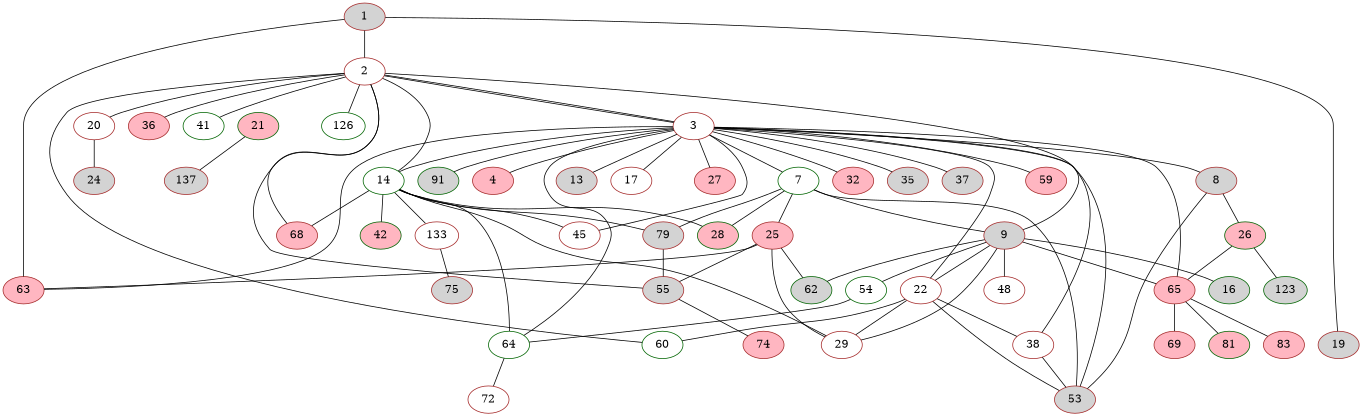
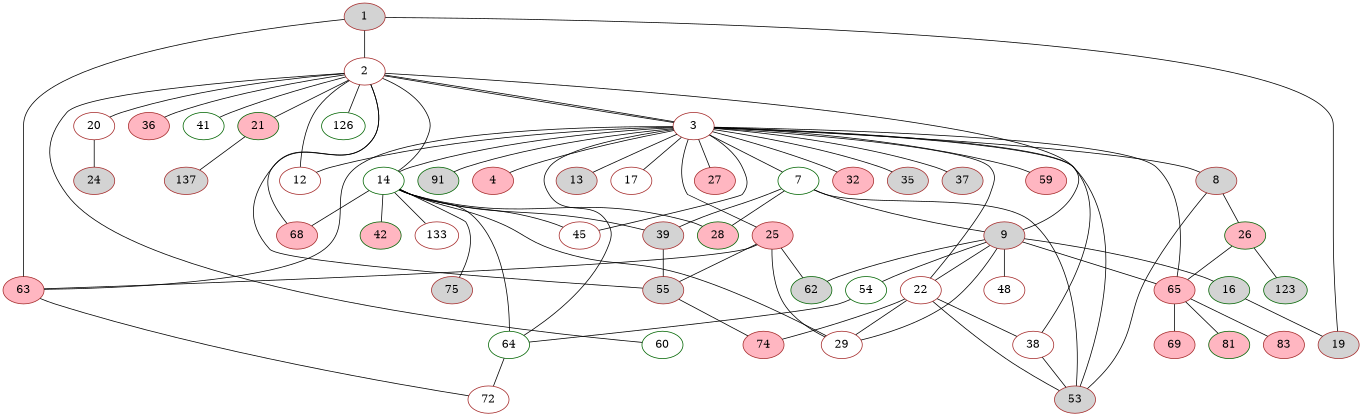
  graph {
    node [color=brown fillcolor=white style=filled]
    1 [fillcolor=lightgrey super="+98+107"]
    2 [super="+56+85+131+18+61+50"]
    19 [fillcolor=lightgrey]
    63 [fillcolor=lightpink]
    3 [super="+15+5+6+11+23"]
    9 [fillcolor=lightgrey super="+10+71+130+122+57"]
+   12
    14 [color=darkgreen super="+46+94+113+111+86+44+30"]
    20
    21 [color=darkgreen fillcolor=lightpink super="+47"]
    36 [fillcolor=lightpink]
    41 [color=darkgreen]
    55 [fillcolor=lightgrey super="+99"]
    60 [color=darkgreen]
    68 [fillcolor=lightpink]
    126 [color=darkgreen]
    72
    4 [fillcolor=lightpink]
    7 [color=darkgreen super="+34"]
    8 [fillcolor=lightgrey super="+124+97+96+67"]
    13 [fillcolor=lightgrey]
    17 [super="+31"]
    22 [super="+49+82+109+112"]
    25 [fillcolor=lightpink super="+79+105+121+73+43"]
    27 [fillcolor=lightpink]
    32 [fillcolor=lightpink]
    35 [fillcolor=lightgrey]
    37 [fillcolor=lightgrey]
    38
    45
    53 [fillcolor=lightgrey super="+90"]
    59 [fillcolor=lightpink super="+118+116"]
    64 [color=darkgreen super="+89+100"]
    65 [fillcolor=lightpink super="+66+80"]
    91 [color=darkgreen fillcolor=lightgrey]
    16 [color=darkgreen fillcolor=lightgrey]
    29 [super="+77"]
    48
    54 [color=darkgreen]
    62 [color=darkgreen fillcolor=lightgrey]
-   39 [fillcolor=lightgrey super="+117" label=79]
+   39 [fillcolor=lightgrey super="+117"]
    28 [color=darkgreen fillcolor=lightpink]
    42 [color=darkgreen fillcolor=lightpink super="+51"]
    75 [fillcolor=lightgrey]
    133
    24 [fillcolor=lightgrey super="+103"]
    137 [fillcolor=lightgrey]
    74 [fillcolor=lightpink]
    26 [color=darkgreen fillcolor=lightpink super="+33"]
    69 [fillcolor=lightpink]
    81 [color=darkgreen fillcolor=lightpink]
    83 [fillcolor=lightpink]
    123 [color=darkgreen fillcolor=lightgrey]
    1 -- 2 [weight=2]
    1 -- 19
    1 -- 63
    2 -- 3 [weight=2]
    2 -- 3
    2 -- 9 [weight=2]
+   2 -- 12
    2 -- 14
    2 -- 20
+   2 -- 21
    2 -- 36 [weight=2]
    2 -- 41
    2 -- 55
    2 -- 60
    2 -- 68
    2 -- 126
+   63 -- 72
    3 -- 63
+   3 -- 12
    3 -- 14 [weight=2]
    3 -- 4
    3 -- 7 [weight=2]
    3 -- 8
    3 -- 13
    3 -- 17
    3 -- 22
-   7 -- 25 [weight=2]
+   3 -- 25 [weight=2]
    3 -- 27
    3 -- 32
    3 -- 35
    3 -- 37
    3 -- 38
    3 -- 45
    3 -- 53
    3 -- 59
    3 -- 64
    3 -- 65 [weight=2]
    3 -- 91
    9 -- 22
    9 -- 65
    9 -- 16
    9 -- 29
    9 -- 48
    9 -- 54
    9 -- 62
    14 -- 68
    14 -- 45
    14 -- 64 [weight=2]
    14 -- 29
    14 -- 39
    14 -- 28
    14 -- 42
-   133 -- 75
+   14 -- 75
    14 -- 133
    20 -- 24
    21 -- 137
    55 -- 74
    7 -- 9 [weight=3]
    7 -- 53
    7 -- 39
    7 -- 28
    8 -- 53
    8 -- 26
-   22 -- 60
+   22 -- 74
    22 -- 38
    22 -- 53
    22 -- 29
    25 -- 63
    25 -- 55
    25 -- 29
    25 -- 62
    38 -- 53
    64 -- 72
    65 -- 69
    65 -- 81
    65 -- 83
+   16 -- 19
    54 -- 64
    39 -- 55
    26 -- 65
    26 -- 123
  }
